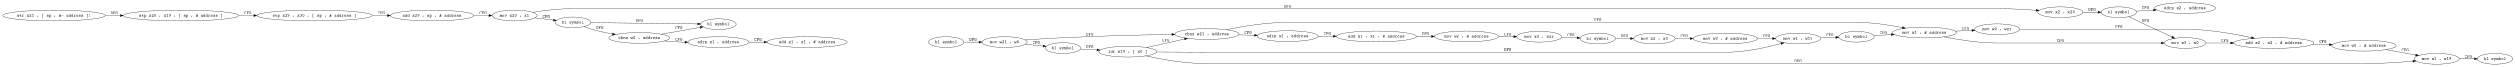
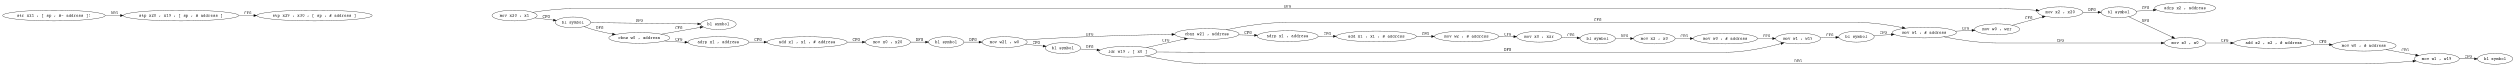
  digraph {
    fontname="Courier Prime"
    rankdir=LR
    node [fontname="Courier Prime"]
    edge [fontname="Courier Prime"]
    n1 [label="str x21 , [ sp , #- address ]!"]
    n2 [label="stp x20 , x19 , [ sp , # address ]"]
    n3 [label="stp x29 , x30 , [ sp , # address ]"]
-   n4 [label="add x29 , sp , # address"]
    n5 [label="mov x20 , x1"]
    n6 [label="bl symbol"]
    n7 [label="mov x2 , x20"]
    n8 [label="cbnz w0 , address"]
    n9 [label="bl symbol"]
+   n10 [label="mov x0 , x20"]
    n11 [label="bl symbol"]
    n12 [label="bl symbol"]
    n13 [label="adrp x1 , address"]
    n14 [label="add x1 , x1 , # address"]
    n15 [label="mov w21 , w0"]
    n16 [label="bl symbol"]
    n17 [label="cbnz w21 , address"]
    n18 [label="ldr w19 , [ x0 ]"]
    n19 [label="mov w1 , # address"]
    n20 [label="adrp x1 , address"]
    n21 [label="mov w1 , w19"]
    n22 [label="mov w1 , w19"]
    n23 [label="bl symbol"]
    n24 [label="bl symbol"]
    n25 [label="mov w0 , wzr"]
    n26 [label="mov x3 , x0"]
    n27 [label="add x1 , x1 , # address"]
    n28 [label="mov w2 , # address"]
    n29 [label="adrp x2 , address"]
    n30 [label="add x2 , x2 , # address"]
    n31 [label="mov w0 , # address"]
    n32 [label="mov x0 , xzr"]
    n33 [label="bl symbol"]
    n34 [label="mov x2 , x0"]
    n35 [label="mov w0 , # address"]
    n1 -> n2 [label=DFG]
    n2 -> n3 [label=CFG]
-   n3 -> n4 [label=CFG]
-   n4 -> n5 [label=CFG]
    n5 -> n6 [label=CFG]
    n5 -> n7 [label=DFG]
    n6 -> n8 [label=DFG]
    n6 -> n9 [label=DFG]
    n7 -> n12 [label=DFG]
    n8 -> n9 [label=CFG]
    n8 -> n13 [label=CFG]
+   n10 -> n11 [label=DFG]
    n11 -> n15 [label=DFG]
    n12 -> n26 [label=DFG]
    n12 -> n29 [label=CFG]
    n13 -> n14 [label=CFG]
+   n14 -> n10 [label=CFG]
    n15 -> n16 [label=CFG]
    n15 -> n17 [label=DFG]
    n16 -> n18 [label=DFG]
    n17 -> n19 [label=CFG]
    n17 -> n20 [label=CFG]
    n18 -> n17 [label=CFG]
    n18 -> n21 [label=DFG]
    n18 -> n22 [label=DFG]
    n19 -> n25 [label=CFG]
    n19 -> n26 [label=CFG]
    n20 -> n27 [label=CFG]
    n21 -> n23 [label=CFG]
    n22 -> n24 [label=CFG]
    n24 -> n19 [label=CFG]
-   n25 -> n30 [label=CFG]
+   n25 -> n7 [label=CFG]
    n26 -> n30 [label=CFG]
    n27 -> n28 [label=CFG]
    n28 -> n32 [label=CFG]
    n30 -> n31 [label=CFG]
    n31 -> n21 [label=CFG]
    n32 -> n33 [label=CFG]
    n33 -> n34 [label=DFG]
    n34 -> n35 [label=CFG]
    n35 -> n22 [label=CFG]
  }
